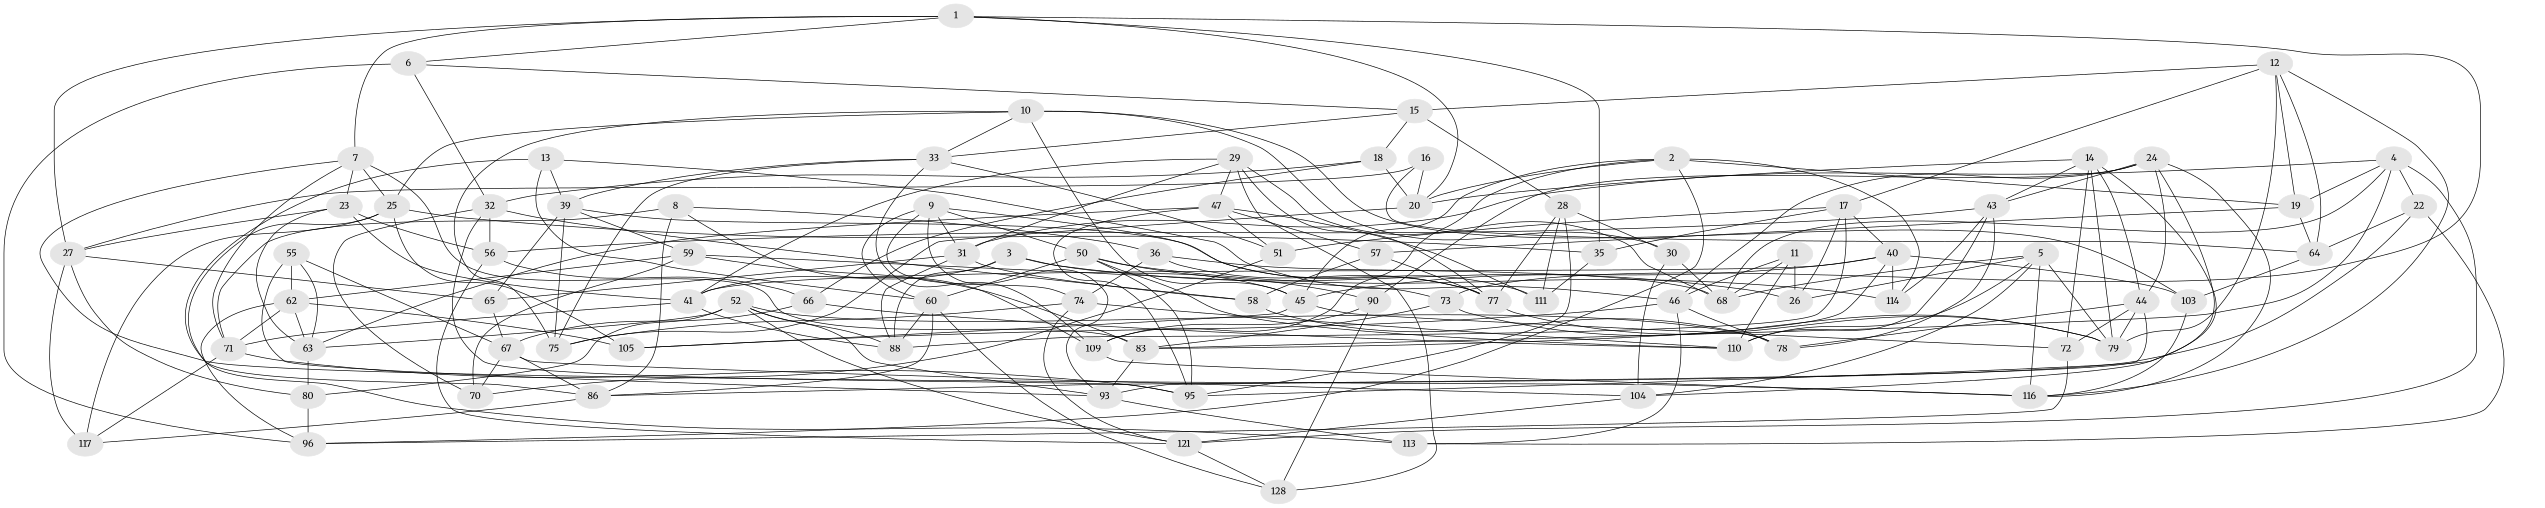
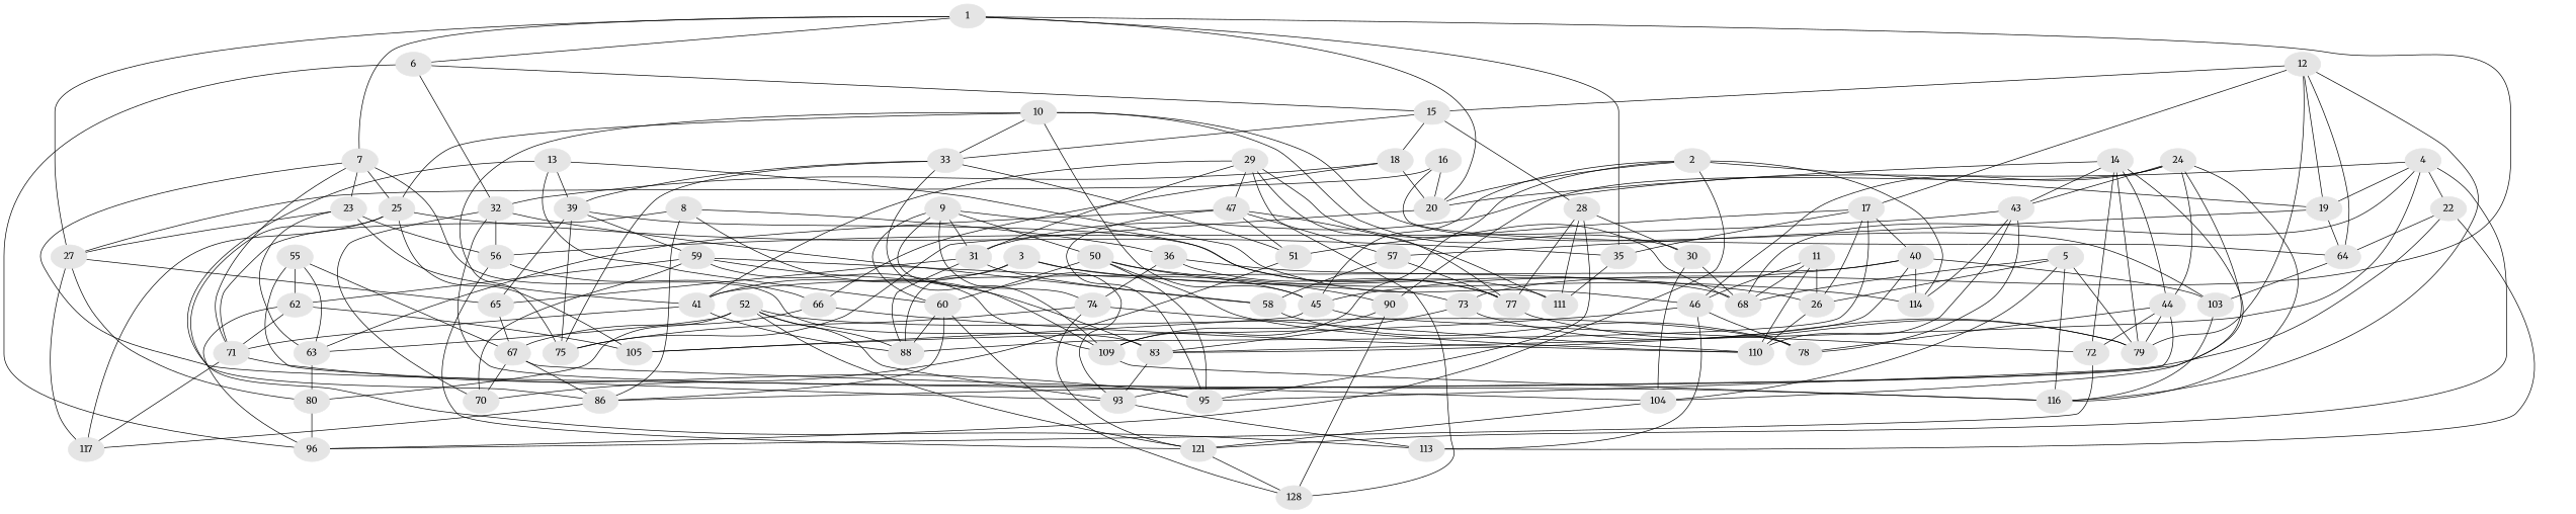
  graph {
    fontname=Merriweather
    node [color=gray90 fontname=Merriweather style=filled]
    edge [fontname=Merriweather]
    1 [super="+48"]
    6
    7 [super="+100"]
    20 [super="+85"]
    27 [super="+132"]
    35
    73
    96 [super="+133"]
    15 [super="+99"]
    32 [super="+122"]
    83 [super="+115"]
    116 [super="+125"]
    23 [super="+34"]
    25 [super="+112"]
    71 [super="+89"]
    75 [super="+107"]
    117
    65
    80
    111
    79 [super="+92"]
    2 [super="+140"]
    19 [super="+143"]
    45 [super="+129"]
    109 [super="+139"]
    114
    64 [super="+82"]
    57
    72
    105
    3
    26
    41 [super="+53"]
    88 [super="+142"]
    4 [super="+21"]
    22
    31 [super="+69"]
    68 [super="+106"]
    121 [super="+126"]
    86 [super="+101"]
    113
    58
    93 [super="+131"]
    128
    5 [super="+119"]
    104
    110 [super="+137"]
    33 [super="+61"]
    18
    28 [super="+118"]
    56 [super="+91"]
    95 [super="+127"]
    70
    63 [super="+108"]
    8
    36
    74 [super="+138"]
    77 [super="+123"]
    9 [super="+49"]
    50 [super="+120"]
    60 [super="+81"]
    90
    10 [super="+37"]
    30
    103
    39 [super="+42"]
    51
    11
    46 [super="+130"]
    78 [super="+94"]
    12 [super="+76"]
    17 [super="+87"]
    40 [super="+54"]
    59 [super="+135"]
    13
    14 [super="+124"]
    43 [super="+136"]
    44 [super="+102"]
    66
    16
    67 [super="+84"]
    24 [super="+38"]
    29 [super="+98"]
    47 [super="+141"]
    62 [super="+97"]
    52 [super="+134"]
    55
    1 -- 6
    1 -- 7
    1 -- 20
    1 -- 27
    1 -- 35
    1 -- 73
    6 -- 96
    6 -- 15
    6 -- 32
    7 -- 83
    7 -- 116
    7 -- 23
    7 -- 25
    7 -- 71
    20 -- 75
    27 -- 117
    27 -- 65
    27 -- 80
    35 -- 111
    73 -- 83
    73 -- 79
    15 -- 33
    15 -- 18
    15 -- 28 [weight=2]
    32 -- 58
    32 -- 56
    32 -- 95
    32 -- 70
    83 -- 93
    23 -- 27
    23 -- 41
    23 -- 56 [weight=2]
    23 -- 63
    25 -- 35
    25 -- 117
    25 -- 105
    25 -- 113
    71 -- 117
    71 -- 95
    65 -- 67
    80 -- 96
    2 -- 20
    2 -- 96
    2 -- 19
    2 -- 45
    2 -- 109
    2 -- 114
    19 -- 64
    19 -- 57
    45 -- 72
    45 -- 105
    109 -- 116
    64 -- 103
    57 -- 58
    57 -- 77
    72 -- 96
    3 -- 45
    3 -- 26
    3 -- 41
    3 -- 88
    41 -- 71
    41 -- 88
    4 -- 83
    4 -- 19
    4 -- 22
    4 -- 31
    4 -- 68
    4 -- 121
    22 -- 64
    22 -- 86
    22 -- 113
    31 -- 65
    31 -- 88
    31 -- 58
    121 -- 128
    86 -- 117
    58 -- 78
    93 -- 113
    5 -- 116
    5 -- 79
    5 -- 26
    5 -- 68
    5 -- 104
-   5 -- 110
+   26 -- 110
    104 -- 121
    33 -- 75
    33 -- 109
    33 -- 39
    33 -- 51
    18 -- 20
    18 -- 32
    18 -- 66
    28 -- 111
    28 -- 95
    28 -- 77
    28 -- 30
    56 -- 121
    56 -- 66
    63 -- 80
    8 -- 71
    8 -- 109
    8 -- 86
    8 -- 36
    36 -- 68
    36 -- 74
    36 -- 77
    74 -- 75 [weight=2]
    74 -- 121
    74 -- 110
    77 -- 79
    9 -- 31
    9 -- 93
    9 -- 74
    9 -- 77
    9 -- 50
    9 -- 60
    50 -- 114
    50 -- 110
    50 -- 95
    50 -- 60
    50 -- 90
    60 -- 88
    60 -- 86
    60 -- 128
    90 -- 109
    90 -- 128
    10 -- 25
    10 -- 75
    10 -- 45
    10 -- 33
    10 -- 30
    10 -- 103
    30 -- 68
    30 -- 104
    103 -- 116
    39 -- 75
    39 -- 65
    39 -- 111
    39 -- 59
    51 -- 70
    11 -- 26
    11 -- 68
    11 -- 110
    11 -- 46
    46 -- 105
    46 -- 113
    46 -- 78
    12 -- 15
    12 -- 116
    12 -- 79
    12 -- 19
    12 -- 64
    12 -- 17
    17 -- 35
    17 -- 26
    17 -- 88
    17 -- 51
    17 -- 40
    40 -- 83
    40 -- 45
    40 -- 114
    40 -- 41
    40 -- 103
    59 -- 73
    59 -- 83
+   59 -- 109
    59 -- 70
    59 -- 62
    13 -- 86
    13 -- 60
    13 -- 39
    13 -- 46
    14 -- 20
    14 -- 79
    14 -- 72
    14 -- 104
    14 -- 43
    14 -- 44
    43 -- 114
    43 -- 110
    43 -- 56
    43 -- 78
    44 -- 79
    44 -- 72
    44 -- 93
    44 -- 78
    66 -- 110
    66 -- 67
    16 -- 20
    16 -- 27
    16 -- 64 [weight=2]
    67 -- 86
    67 -- 104
    67 -- 70
    24 -- 116
    24 -- 95
    24 -- 90
    24 -- 46
    24 -- 43
    24 -- 44
    29 -- 41
    29 -- 31
    29 -- 68
    29 -- 128
    29 -- 77
    29 -- 47
    47 -- 111
    47 -- 57
    47 -- 95
    47 -- 63
    47 -- 51
    62 -- 96
    62 -- 71
    62 -- 105
-   62 -- 63
    52 -- 80
    52 -- 88
    52 -- 121
    52 -- 93
    52 -- 63
    52 -- 78
    55 -- 93
    55 -- 63
    55 -- 67
    55 -- 62
  }
